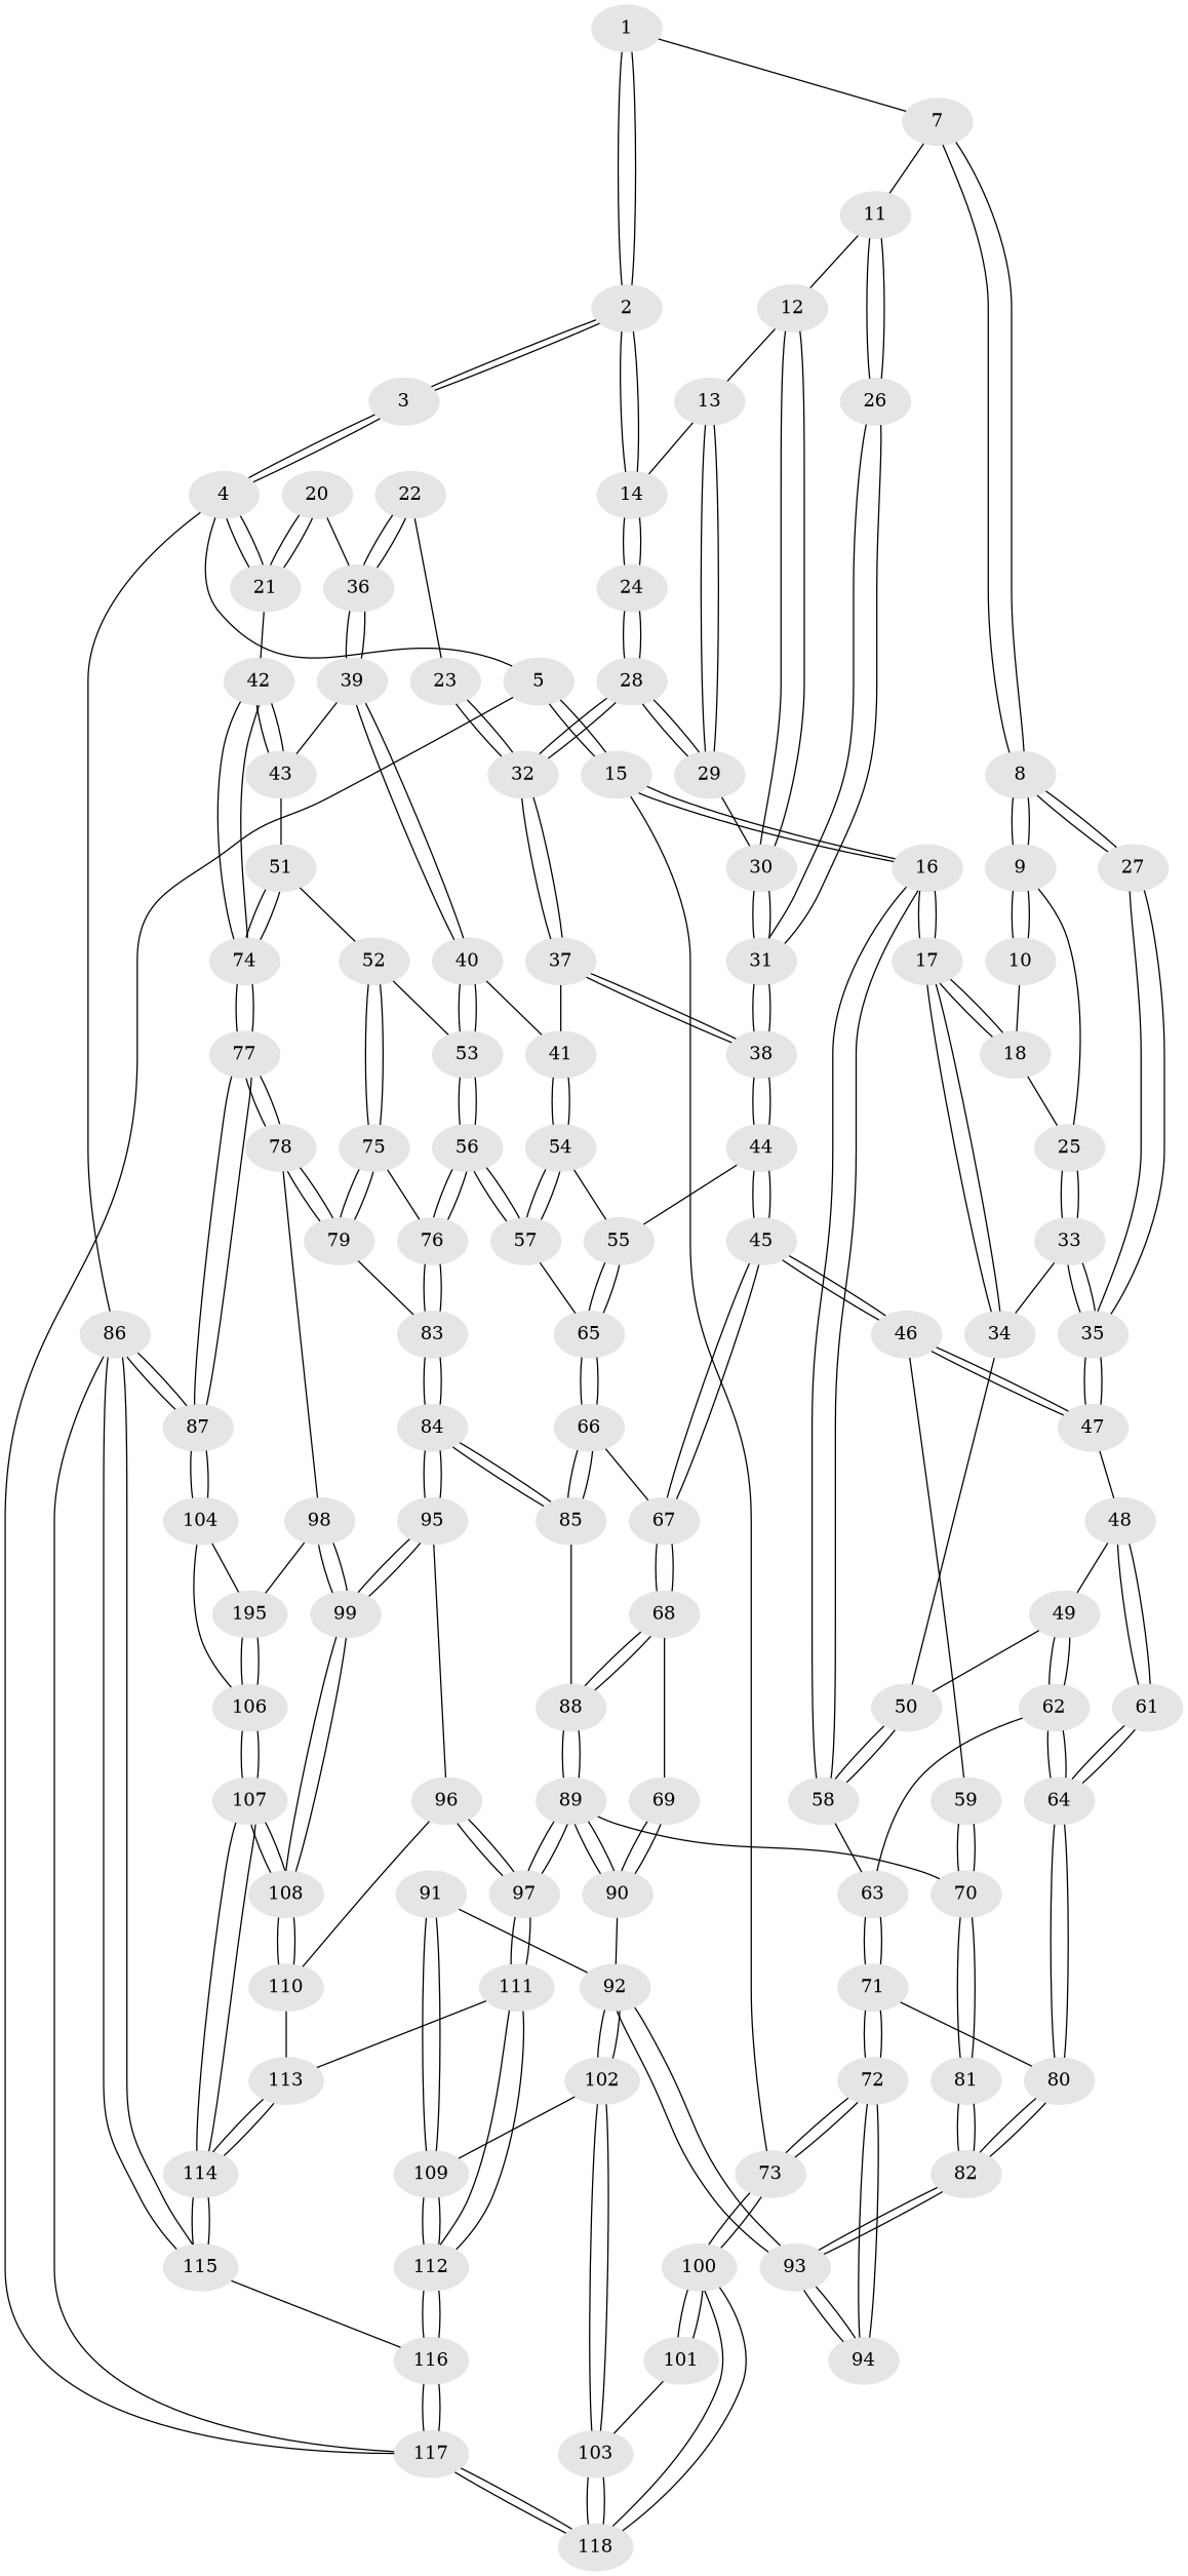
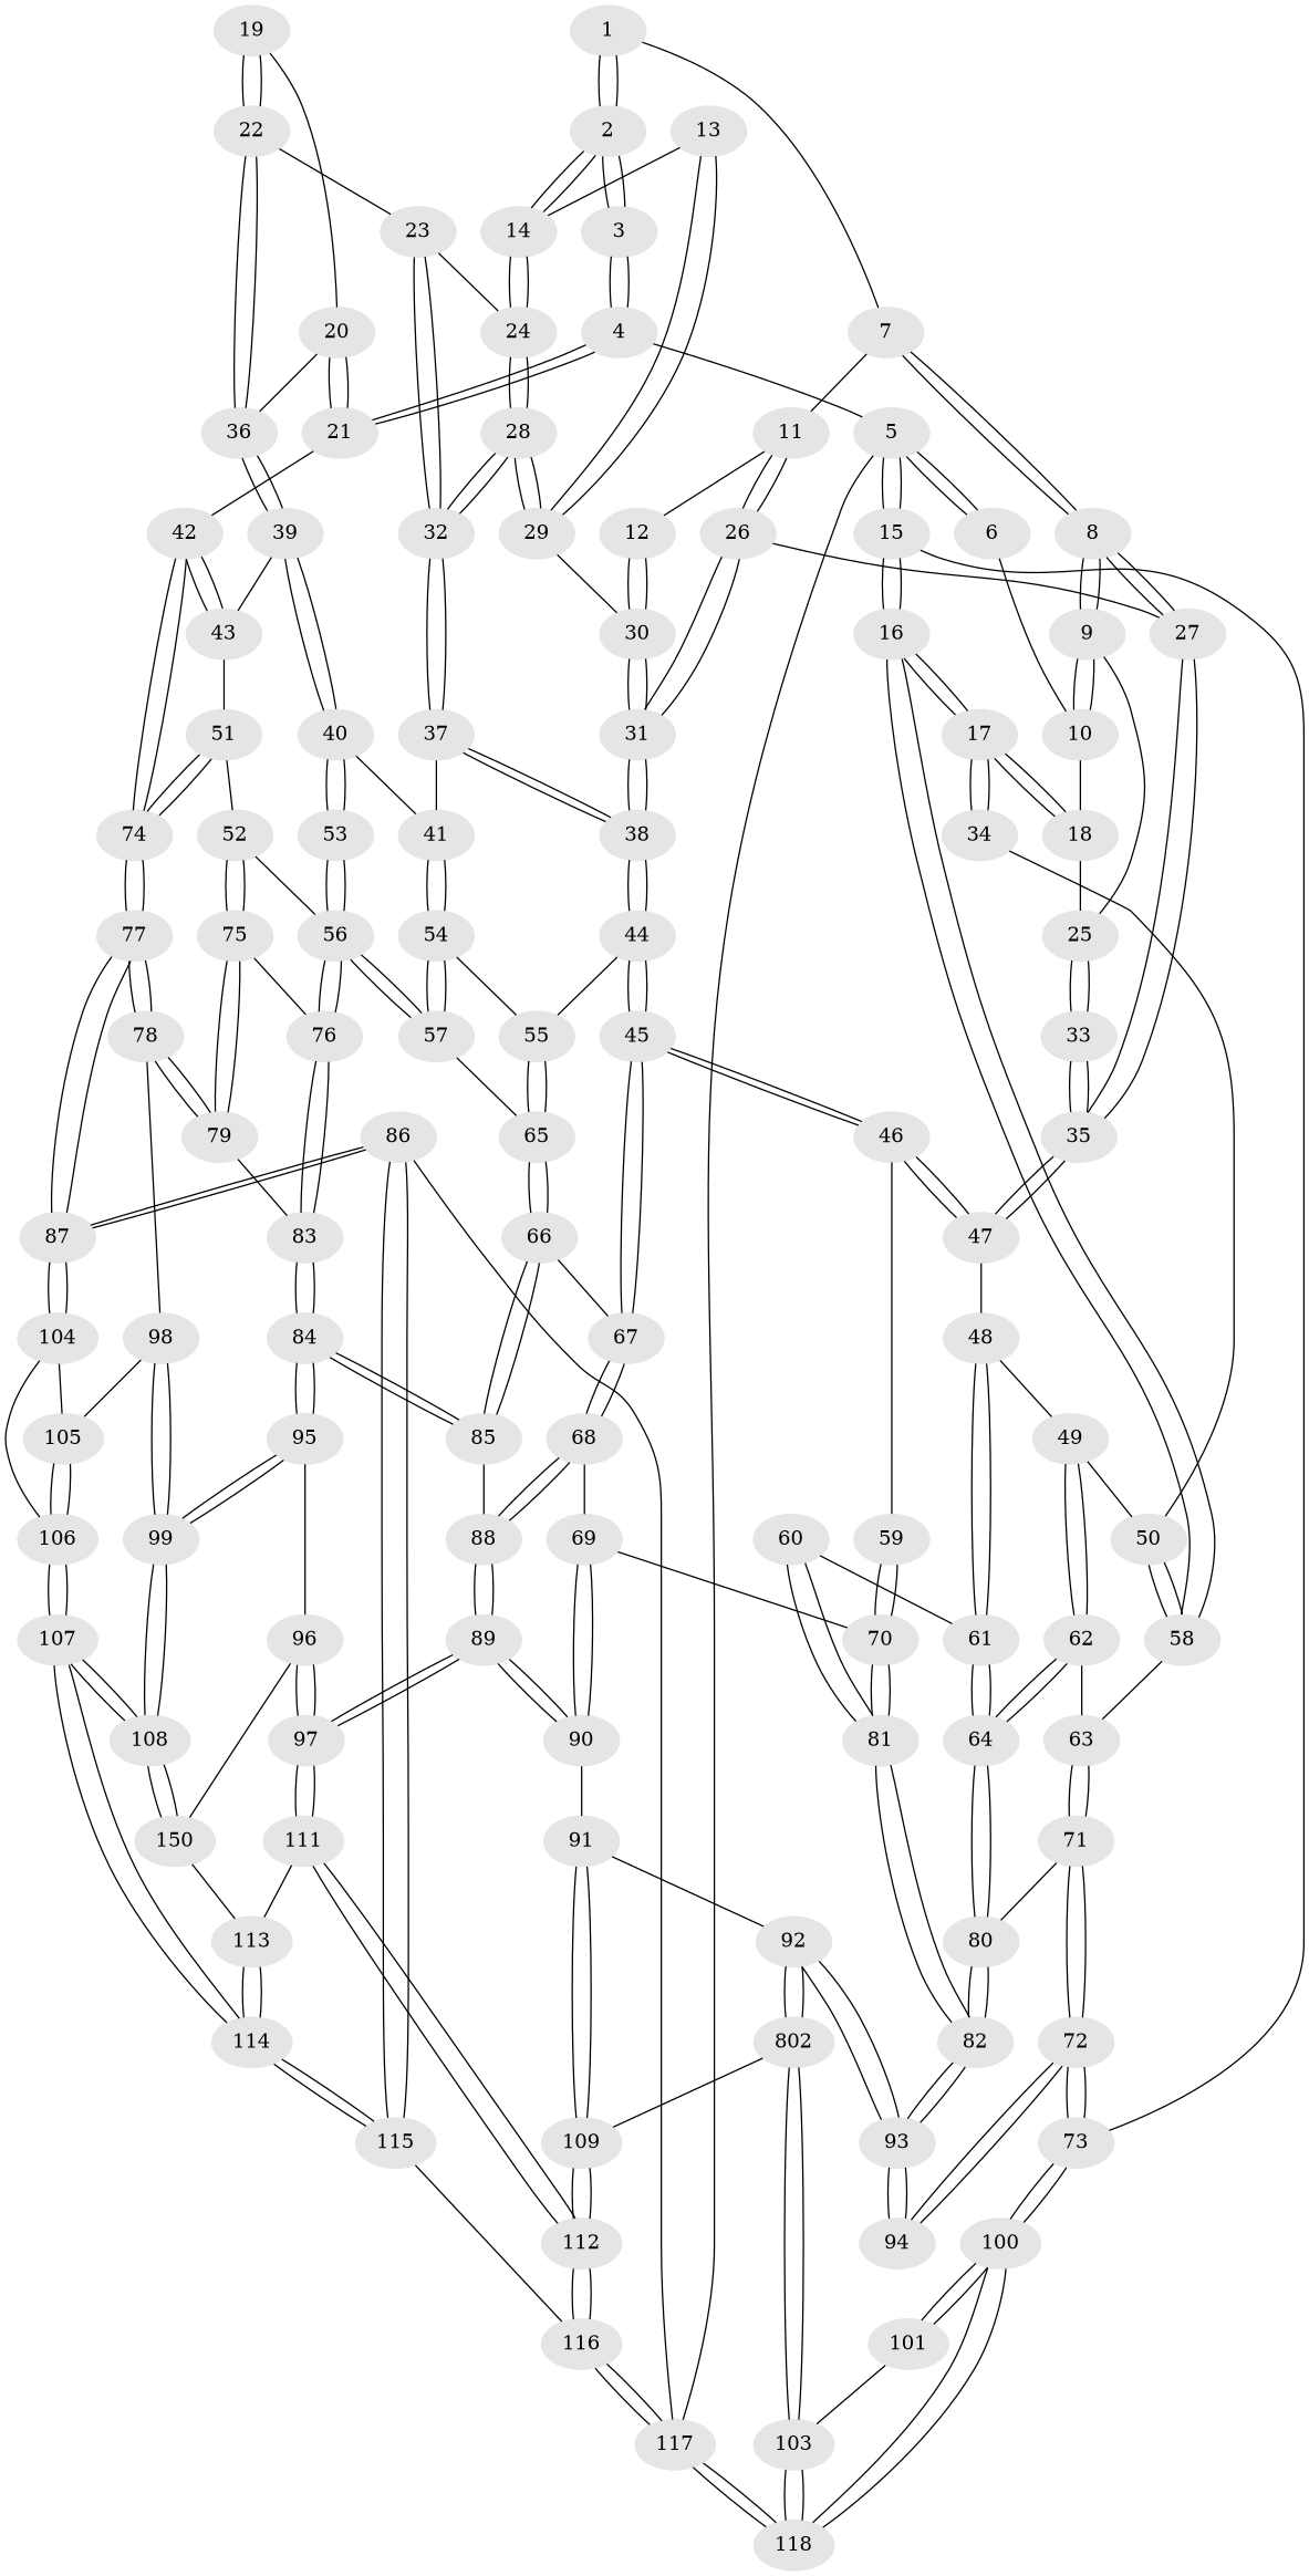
  graph {
    node [color=gray90 style=filled]
    1
    2
    7
    3
    14
    8
    11
    4
    24
    5
    21
    86
+   6
    15
    117
    42
    87
    115
    10
    16
    73
    118
    18
    9
    27
    12
    26
    25
    35
    33
    13
    30
    31
    29
    28
    17
    58
    100
    34
    63
    50
+   19
    20
    22
    36
    23
    39
    43
    74
    32
    37
    38
    47
    44
    41
    48
    40
    54
    45
    55
    53
    51
    56
    57
    77
    52
    46
    67
    65
    59
    68
    70
    49
    61
    62
    64
    75
    76
    79
    66
    83
    71
+   60
    81
    82
    80
    72
    85
    88
    69
    90
    89
    91
    94
    101
    78
    84
    98
    104
    99
-   105 [label=195]
+   105
    93
    95
    96
    116
    106
    97
    111
    92
    109
-   102
+   102 [label=802]
    112
    103
-   110
+   110 [label=150]
    108
    113
    107
    114
    1 -- 2
    1 -- 2
    1 -- 7
    2 -- 3
    2 -- 3
    2 -- 14
    2 -- 14
    7 -- 8
    7 -- 8
    7 -- 11
    3 -- 4
    3 -- 4
    14 -- 24
    14 -- 24
    8 -- 9
    8 -- 9
    8 -- 27
    8 -- 27
    11 -- 12
    11 -- 26
    11 -- 26
    4 -- 5
    4 -- 21
    4 -- 21
-   4 -- 86
    24 -- 28
    24 -- 28
+   5 -- 6
+   5 -- 6
    5 -- 15
    5 -- 15
    5 -- 117
    21 -- 42
    86 -- 117
    86 -- 87
    86 -- 87
    86 -- 115
    86 -- 115
+   6 -- 10
    15 -- 16
    15 -- 16
    15 -- 73
    117 -- 118
    117 -- 118
    42 -- 43
    42 -- 43
    42 -- 74
    42 -- 74
    87 -- 104
    87 -- 104
    115 -- 116
    10 -- 18
    16 -- 17
    16 -- 17
    16 -- 58
    16 -- 58
    73 -- 100
    73 -- 100
    18 -- 25
    9 -- 10
    9 -- 10
    9 -- 25
    27 -- 35
    27 -- 35
-   12 -- 13
    12 -- 30
    12 -- 30
+   26 -- 27
    26 -- 31
    26 -- 31
    25 -- 33
    25 -- 33
    35 -- 47
    35 -- 47
    33 -- 35
    33 -- 35
-   33 -- 34
    13 -- 14
    13 -- 29
    13 -- 29
    30 -- 31
    30 -- 31
    31 -- 38
    31 -- 38
    29 -- 30
    28 -- 29
    28 -- 29
    28 -- 32
    28 -- 32
    17 -- 18
    17 -- 18
    17 -- 34
    17 -- 34
    58 -- 63
    100 -- 118
    100 -- 118
    100 -- 101
    100 -- 101
    34 -- 50
    63 -- 71
    63 -- 71
    50 -- 58
    50 -- 58
+   19 -- 20
+   19 -- 22
+   19 -- 22
    20 -- 21
    20 -- 21
    20 -- 36
    22 -- 36
    22 -- 36
    22 -- 23
    36 -- 39
    36 -- 39
+   23 -- 24
    23 -- 32
    23 -- 32
    39 -- 43
    39 -- 40
    39 -- 40
    43 -- 51
    74 -- 77
    74 -- 77
    32 -- 37
    32 -- 37
    37 -- 38
    37 -- 38
    37 -- 41
    38 -- 44
    38 -- 44
    47 -- 48
    44 -- 45
    44 -- 45
    44 -- 55
    41 -- 54
    41 -- 54
    48 -- 49
    48 -- 61
    48 -- 61
    40 -- 41
    40 -- 53
    40 -- 53
    54 -- 55
    54 -- 57
    54 -- 57
    45 -- 46
    45 -- 46
    45 -- 67
    45 -- 67
    55 -- 65
    55 -- 65
    53 -- 56
    53 -- 56
    51 -- 74
    51 -- 74
    51 -- 52
    56 -- 57
    56 -- 57
    56 -- 76
    56 -- 76
    57 -- 65
    77 -- 87
    77 -- 87
    77 -- 78
    77 -- 78
-   52 -- 53
+   52 -- 56
    52 -- 75
    52 -- 75
    46 -- 47
    46 -- 47
    46 -- 59
    67 -- 68
    67 -- 68
    65 -- 66
    65 -- 66
    59 -- 70
    59 -- 70
    68 -- 88
    68 -- 88
    68 -- 69
    70 -- 81
    70 -- 81
    49 -- 50
    49 -- 62
    49 -- 62
    61 -- 64
    61 -- 64
    62 -- 63
    62 -- 64
    62 -- 64
    64 -- 80
    64 -- 80
    75 -- 76
    75 -- 79
    75 -- 79
    76 -- 83
    76 -- 83
    79 -- 83
    66 -- 67
    66 -- 85
    66 -- 85
    83 -- 84
    83 -- 84
    71 -- 80
    71 -- 72
    71 -- 72
+   60 -- 61
+   60 -- 81
+   60 -- 81
    81 -- 82
    81 -- 82
    82 -- 93
    82 -- 93
    80 -- 82
    80 -- 82
    72 -- 73
    72 -- 73
    72 -- 94
    72 -- 94
    85 -- 88
    88 -- 89
    88 -- 89
-   89 -- 70
+   69 -- 70
    69 -- 90
    69 -- 90
-   90 -- 92
+   90 -- 91
    89 -- 90
    89 -- 90
    89 -- 97
    89 -- 97
    91 -- 92
    91 -- 109
    91 -- 109
    101 -- 103
    78 -- 79
    78 -- 79
    78 -- 98
    84 -- 85
    84 -- 85
    84 -- 95
    84 -- 95
    98 -- 99
    98 -- 99
    98 -- 105
    104 -- 105
    104 -- 106
    99 -- 108
    99 -- 108
    105 -- 106
    105 -- 106
    93 -- 94
    93 -- 94
    95 -- 99
    95 -- 99
    95 -- 96
    96 -- 97
    96 -- 97
    96 -- 110
    116 -- 117
    116 -- 117
    106 -- 107
    106 -- 107
    97 -- 111
    97 -- 111
    111 -- 112
    111 -- 112
    111 -- 113
    92 -- 93
    92 -- 93
    92 -- 102
    92 -- 102
    109 -- 112
    109 -- 112
    102 -- 109
    102 -- 103
    102 -- 103
    112 -- 116
    112 -- 116
    103 -- 118
    103 -- 118
    110 -- 113
    108 -- 110
    108 -- 110
    113 -- 114
    113 -- 114
    107 -- 108
    107 -- 108
    107 -- 114
    107 -- 114
    114 -- 115
    114 -- 115
  }
